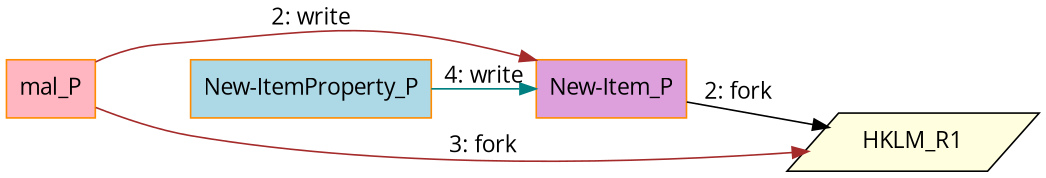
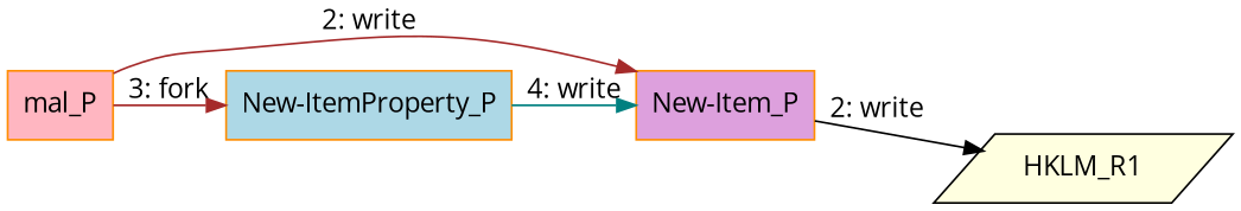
  digraph {
    engine=neato
    fixedsize=false
    fontname="Open Sans"
    fontsize=10
    nodesep=0.3
    rankdir=LR
    ranksep=0
    splines=true
    node [color=darkorange fontname="Open Sans" node_type=Process shape=box style=filled]
    edge [color=brown fontname="Open Sans"]
    mal_P [fillcolor=lightpink]
    "New-Item_P" [fillcolor=plum]
    "New-ItemProperty_P" [fillcolor=lightblue]
    HKLM_R1 [color=black fillcolor=lightyellow node_type=Registry shape=parallelogram]
    mal_P -> "New-Item_P" [label="2: write"]
-   mal_P -> HKLM_R1 [label="3: fork"]
-   "New-Item_P" -> HKLM_R1 [color=black label="2: fork"]
+   mal_P -> "New-ItemProperty_P" [label="3: fork"]
+   "New-Item_P" -> HKLM_R1 [color=black label="2: write"]
    "New-ItemProperty_P" -> "New-Item_P" [color=teal label="4: write"]
  }
